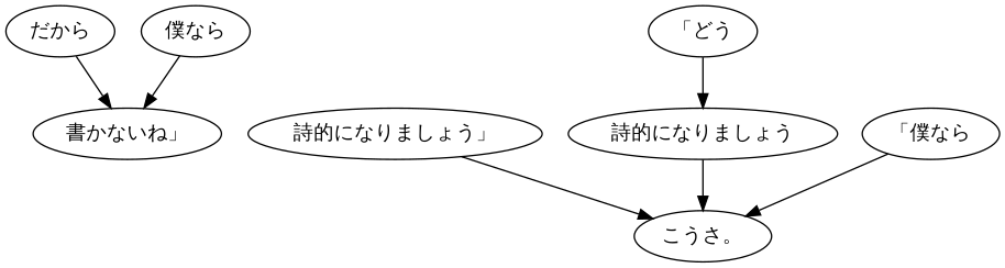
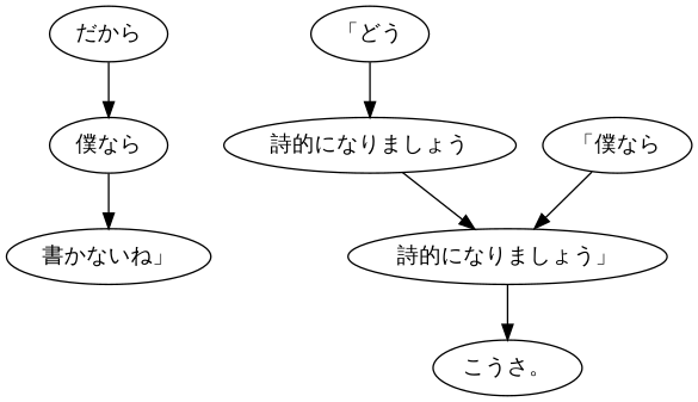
  digraph {
    fontname="Courier Prime"
    node [fontname="Courier Prime"]
    edge [fontname="Courier Prime"]
    n1 [label="だから"]
    n2 [label="書かないね」"]
    n3 [label="僕なら"]
    n4 [label="詩的になりましょう」"]
    n5 [label="こうさ。"]
    n6 [label="「どう"]
    n7 [label="詩的になりましょう"]
    n8 [label="「僕なら"]
-   n1 -> n2
+   n1 -> n3
    n3 -> n2
    n4 -> n5
    n6 -> n7
-   n7 -> n5
-   n8 -> n5
+   n7 -> n4
+   n8 -> n4
  }
